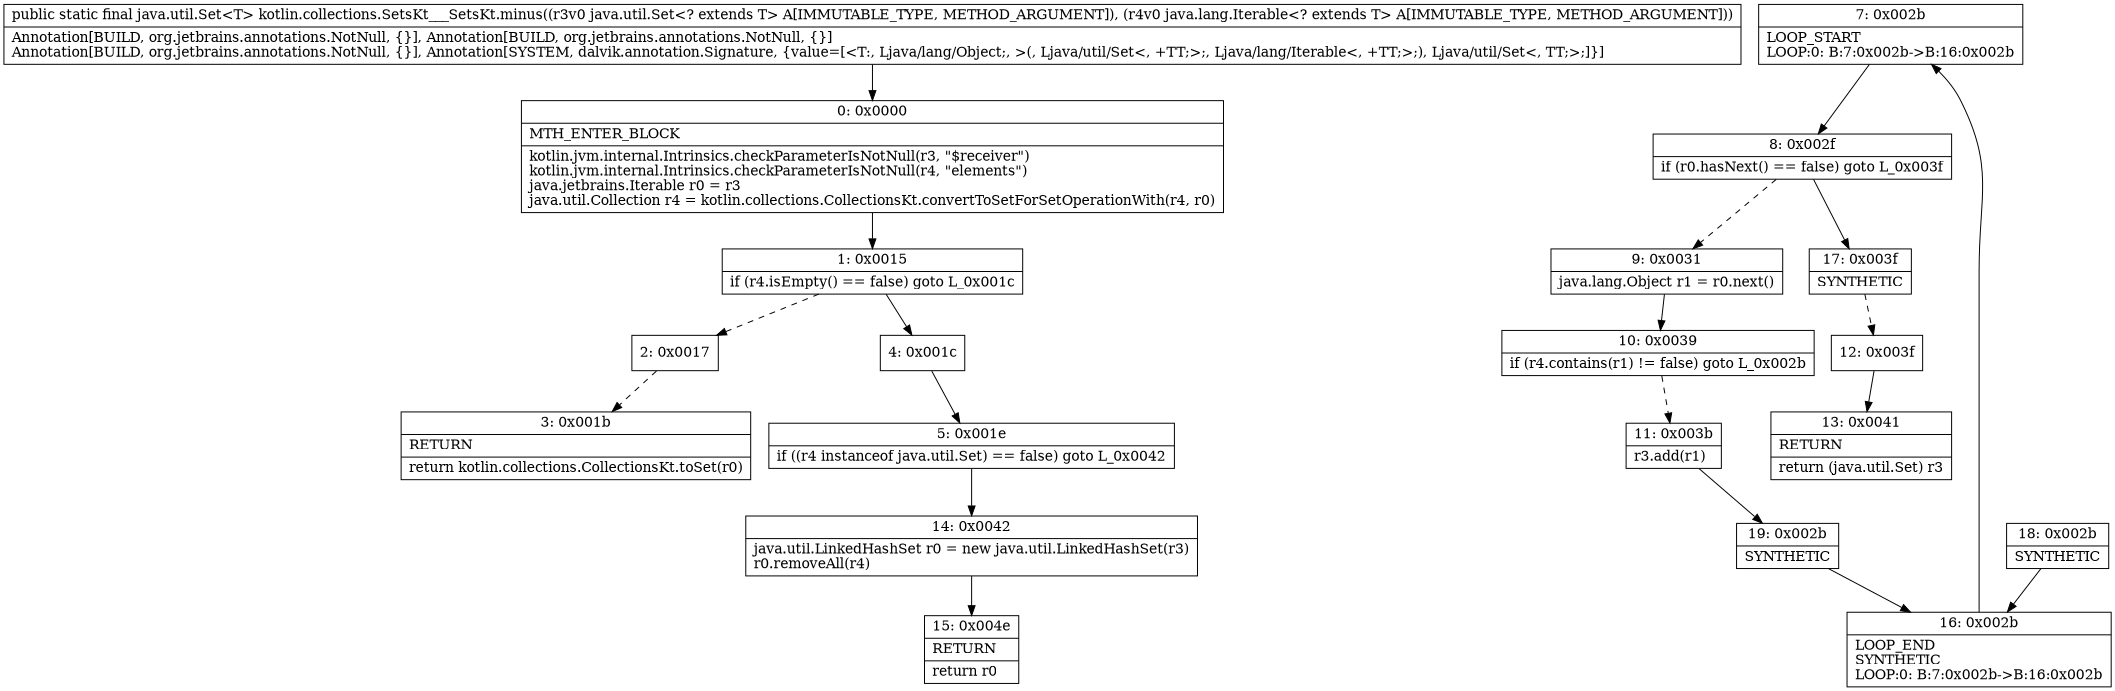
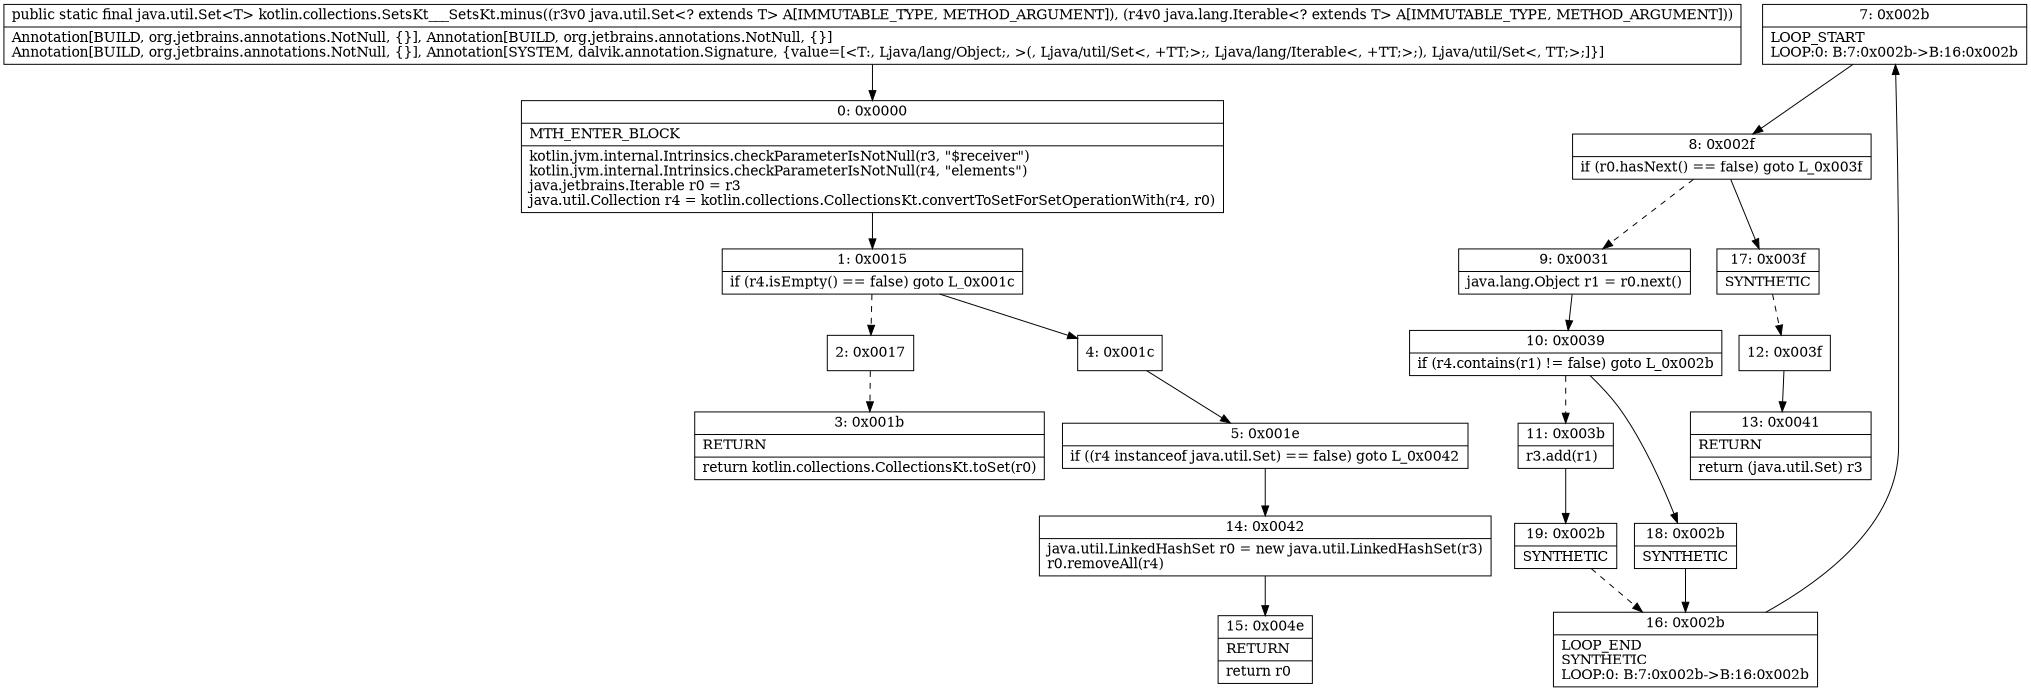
  digraph {
    node [shape=record]
    n1 [label="{0\:\ 0x0000|MTH_ENTER_BLOCK\l|kotlin.jvm.internal.Intrinsics.checkParameterIsNotNull(r3, \"$receiver\")\lkotlin.jvm.internal.Intrinsics.checkParameterIsNotNull(r4, \"elements\")\ljava.jetbrains.Iterable r0 = r3\ljava.util.Collection r4 = kotlin.collections.CollectionsKt.convertToSetForSetOperationWith(r4, r0)\l}"]
    n2 [label="{1\:\ 0x0015|if (r4.isEmpty() == false) goto L_0x001c\l}"]
    n3 [label="{2\:\ 0x0017}"]
    n4 [label="{4\:\ 0x001c}"]
    n5 [label="{3\:\ 0x001b|RETURN\l|return kotlin.collections.CollectionsKt.toSet(r0)\l}"]
    n6 [label="{5\:\ 0x001e|if ((r4 instanceof java.util.Set) == false) goto L_0x0042\l}"]
    n7 [label="{14\:\ 0x0042|java.util.LinkedHashSet r0 = new java.util.LinkedHashSet(r3)\lr0.removeAll(r4)\l}"]
    n8 [label="{15\:\ 0x004e|RETURN\l|return r0\l}"]
    n9 [label="{7\:\ 0x002b|LOOP_START\lLOOP:0: B:7:0x002b\-\>B:16:0x002b\l}"]
    n10 [label="{8\:\ 0x002f|if (r0.hasNext() == false) goto L_0x003f\l}"]
    n11 [label="{9\:\ 0x0031|java.lang.Object r1 = r0.next()\l}"]
    n12 [label="{17\:\ 0x003f|SYNTHETIC\l}"]
    n13 [label="{10\:\ 0x0039|if (r4.contains(r1) != false) goto L_0x002b\l}"]
    n14 [label="{12\:\ 0x003f}"]
    n15 [label="{11\:\ 0x003b|r3.add(r1)\l}"]
    n16 [label="{18\:\ 0x002b|SYNTHETIC\l}"]
    n17 [label="{19\:\ 0x002b|SYNTHETIC\l}"]
    n18 [label="{16\:\ 0x002b|LOOP_END\lSYNTHETIC\lLOOP:0: B:7:0x002b\-\>B:16:0x002b\l}"]
    n19 [label="{13\:\ 0x0041|RETURN\l|return (java.util.Set) r3\l}"]
    n20 [label="{public static final java.util.Set\<T\> kotlin.collections.SetsKt___SetsKt.minus((r3v0 java.util.Set\<? extends T\> A[IMMUTABLE_TYPE, METHOD_ARGUMENT]), (r4v0 java.lang.Iterable\<? extends T\> A[IMMUTABLE_TYPE, METHOD_ARGUMENT]))  | Annotation[BUILD, org.jetbrains.annotations.NotNull, \{\}], Annotation[BUILD, org.jetbrains.annotations.NotNull, \{\}]\lAnnotation[BUILD, org.jetbrains.annotations.NotNull, \{\}], Annotation[SYSTEM, dalvik.annotation.Signature, \{value=[\<T:, Ljava\/lang\/Object;, \>(, Ljava\/util\/Set\<, +TT;\>;, Ljava\/lang\/Iterable\<, +TT;\>;), Ljava\/util\/Set\<, TT;\>;]\}]\l}"]
    n1 -> n2
    n2 -> n3 [style=dashed]
    n2 -> n4
    n3 -> n5 [style=dashed]
    n4 -> n6
    n6 -> n7
    n7 -> n8
    n9 -> n10
    n10 -> n11 [style=dashed]
    n10 -> n12
    n11 -> n13
    n12 -> n14 [style=dashed]
    n13 -> n15 [style=dashed]
+   n13 -> n16
    n14 -> n19
    n15 -> n17
    n16 -> n18
-   n17 -> n18
+   n17 -> n18 [style=dashed]
    n18 -> n9
    n20 -> n1
  }
